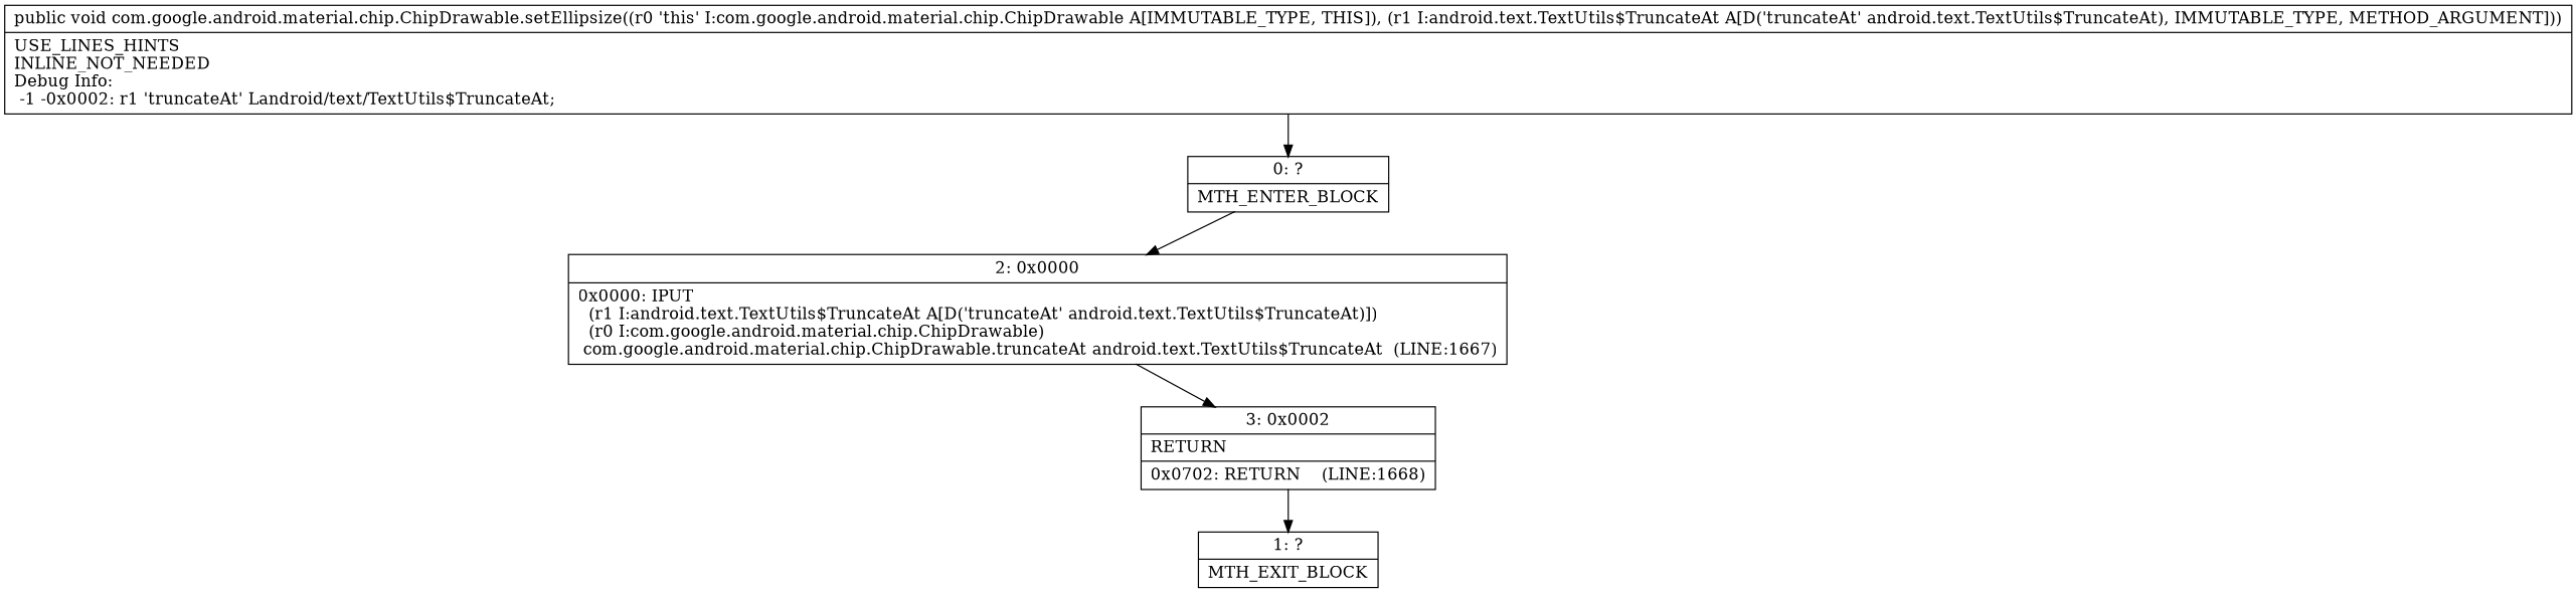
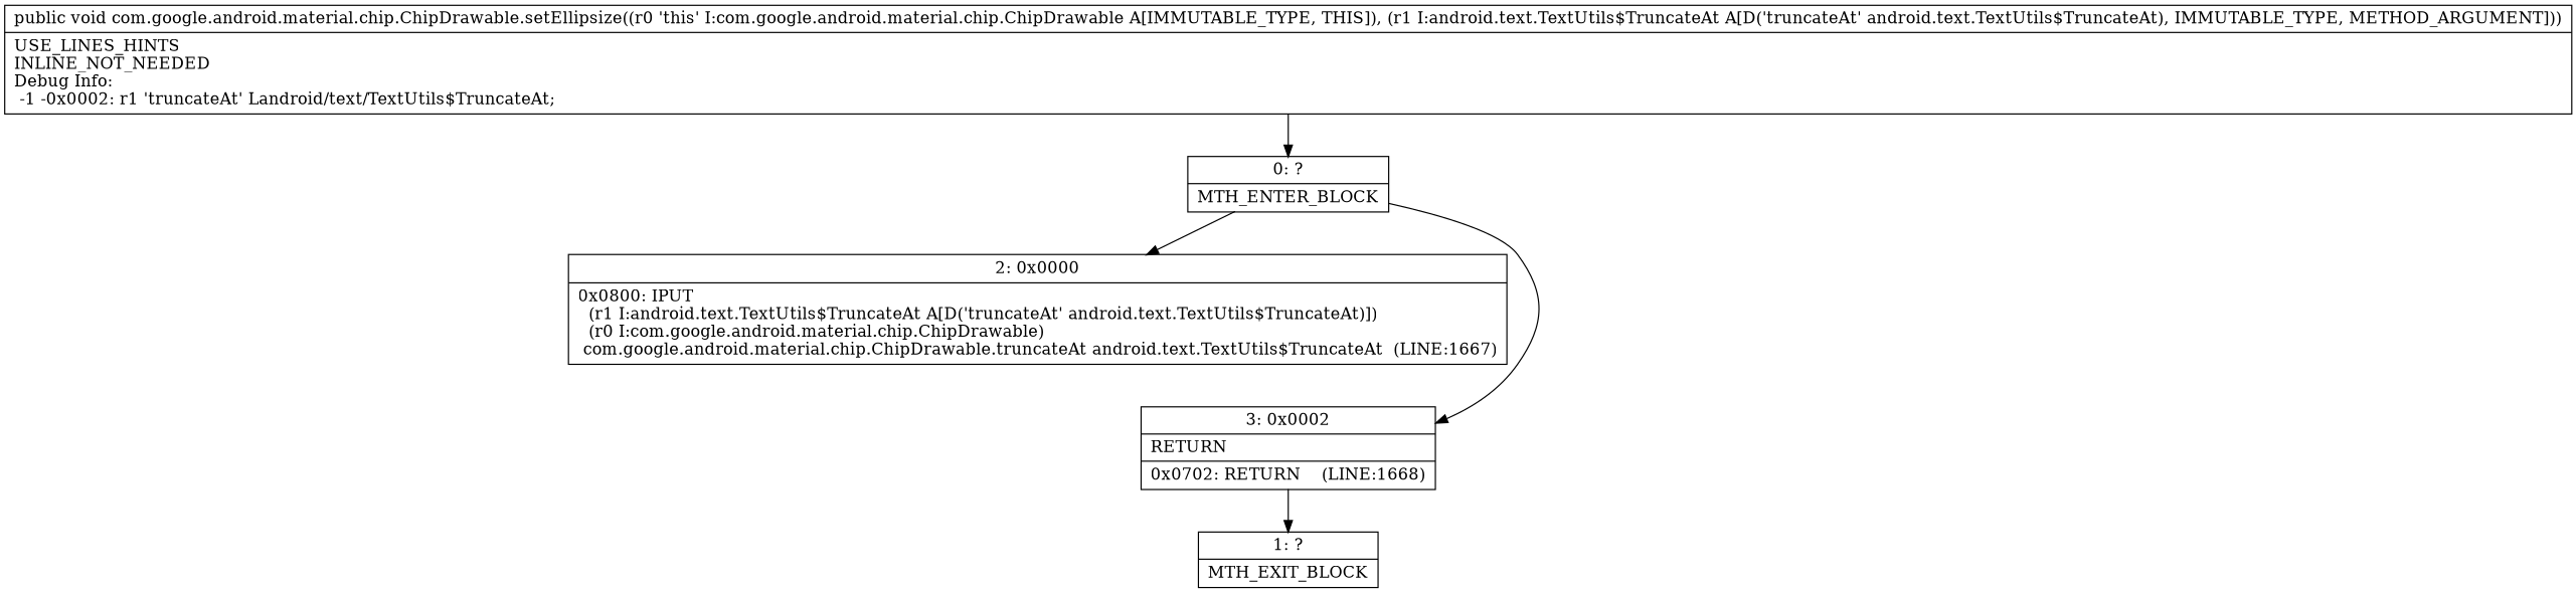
  digraph {
    node [shape=record]
    n1 [label="{0\:\ ?|MTH_ENTER_BLOCK\l}"]
-   n2 [label="{2\:\ 0x0000|0x0000: IPUT  \l  (r1 I:android.text.TextUtils$TruncateAt A[D('truncateAt' android.text.TextUtils$TruncateAt)])\l  (r0 I:com.google.android.material.chip.ChipDrawable)\l com.google.android.material.chip.ChipDrawable.truncateAt android.text.TextUtils$TruncateAt  (LINE:1667)\l}"]
+   n2 [label="{2\:\ 0x0000|0x0800: IPUT  \l  (r1 I:android.text.TextUtils$TruncateAt A[D('truncateAt' android.text.TextUtils$TruncateAt)])\l  (r0 I:com.google.android.material.chip.ChipDrawable)\l com.google.android.material.chip.ChipDrawable.truncateAt android.text.TextUtils$TruncateAt  (LINE:1667)\l}"]
    n3 [label="{3\:\ 0x0002|RETURN\l|0x0702: RETURN    (LINE:1668)\l}"]
    n4 [label="{1\:\ ?|MTH_EXIT_BLOCK\l}"]
    n5 [label="{public void com.google.android.material.chip.ChipDrawable.setEllipsize((r0 'this' I:com.google.android.material.chip.ChipDrawable A[IMMUTABLE_TYPE, THIS]), (r1 I:android.text.TextUtils$TruncateAt A[D('truncateAt' android.text.TextUtils$TruncateAt), IMMUTABLE_TYPE, METHOD_ARGUMENT]))  | USE_LINES_HINTS\lINLINE_NOT_NEEDED\lDebug Info:\l  \-1 \-0x0002: r1 'truncateAt' Landroid\/text\/TextUtils$TruncateAt;\l}"]
    n1 -> n2
-   n2 -> n3
+   n1 -> n3
    n3 -> n4
    n5 -> n1
  }
